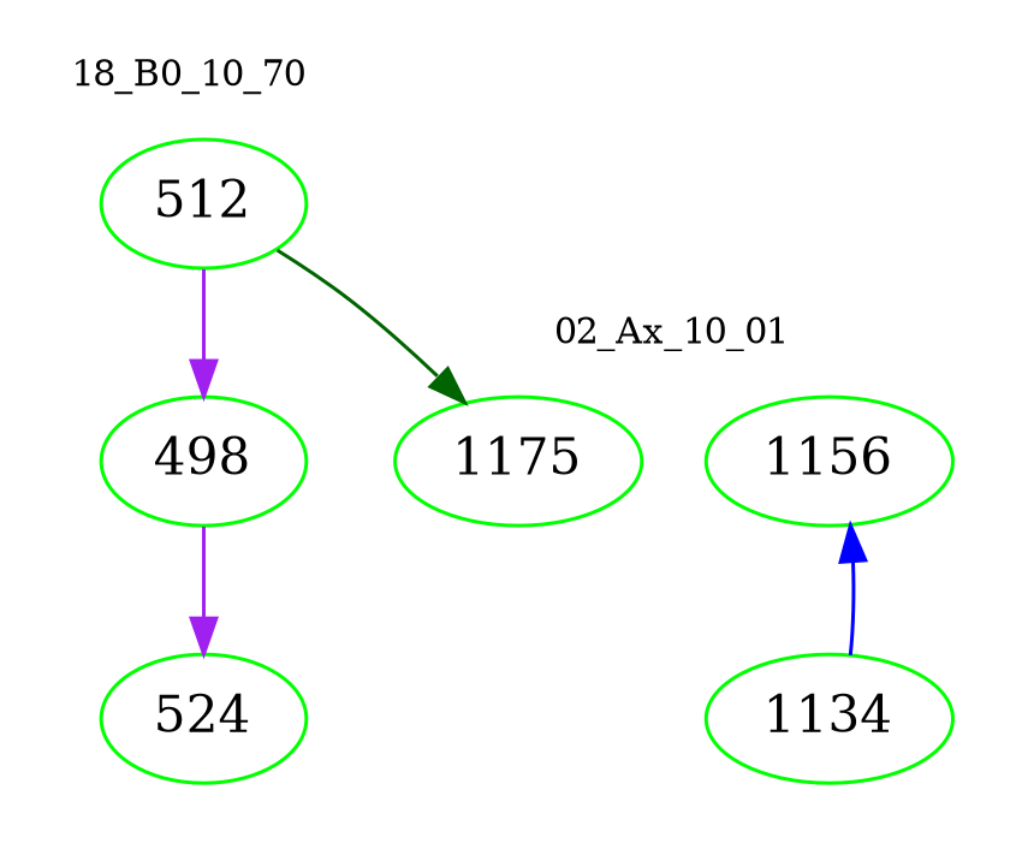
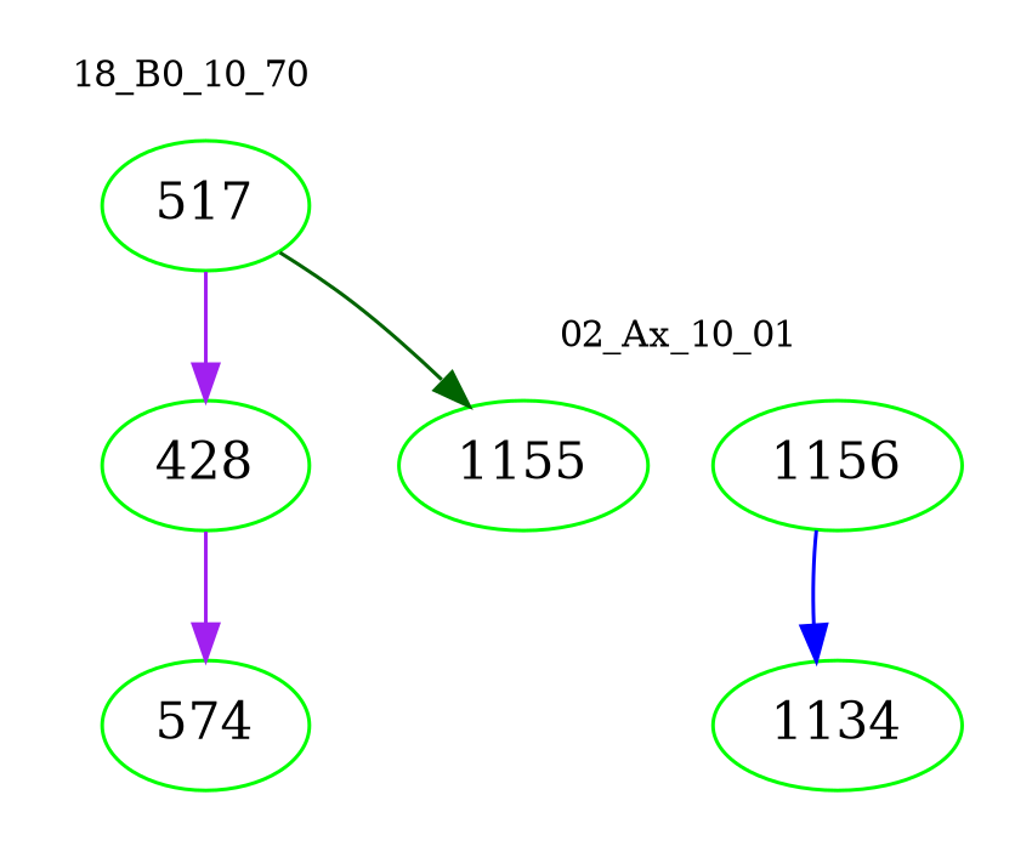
  digraph {
    node [color=green]
    edge [color=purple]
    n1 [label=1156]
    n2 [label=1134]
-   n3 [label=1175]
-   n4 [label=512]
-   n5 [label=498]
-   n6 [label=524]
+   n3 [label=1155]
+   n4 [label=517]
+   n5 [label=428]
+   n6 [label=574]
    subgraph cluster_1 {
      color=white
      fontsize=10
      label="02_Ax_10_01"
      n1
      n2
      n3
    }
    subgraph cluster_2 {
      color=white
      fontsize=10
      label="18_B0_10_70"
      n4
      n5
      n6
    }
-   n2 -> n1 [color=blue]
+   n1 -> n2 [color=blue]
    n4 -> n3 [color=darkgreen]
    n4 -> n5
    n5 -> n6
  }
